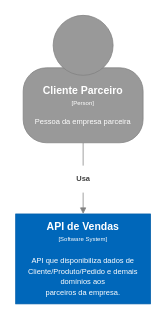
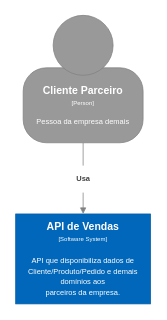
  <mxCell id="0" value="" />
  <mxCell id="1" parent="0" />
  <mxCell id="2" value="&lt;span style=&quot;font-size: 10px&quot;&gt;&lt;br&gt;&lt;b&gt;Usa&lt;/b&gt;&lt;br&gt;&lt;br&gt;&lt;/span&gt;" style="endArrow=block;html=1;fontSize=10;fontColor=#404040;strokeWidth=1;endFill=1;strokeColor=#828282;elbow=vertical;metaEdit=1;exitX=0.5;exitY=1;exitDx=0;exitDy=0;entryX=0.5;entryY=0;entryDx=0;entryDy=0;" parent="1" edge="1" target="3" source="5"><mxGeometry width="50" height="50" relative="1" as="geometry"><mxPoint x="260" y="459" as="sourcePoint" /><mxPoint x="460" y="459" as="targetPoint" /></mxGeometry></mxCell>
  <mxCell id="3" value="&lt;div&gt;&lt;span style=&quot;font-size: 14px&quot;&gt;&lt;b&gt;API de Vendas&lt;/b&gt;&lt;/span&gt;&lt;/div&gt;&lt;div&gt;&lt;span style=&quot;font-size: 8px&quot;&gt;[Software System]&lt;/span&gt;&lt;/div&gt;&lt;div&gt;&lt;span style=&quot;font-size: 8px&quot;&gt;&lt;br&gt;&lt;/span&gt;&lt;/div&gt;&lt;div&gt;&lt;font size=&quot;1&quot;&gt;API que disponibiliza dados de Cliente/Produto/Pedido e demais domínios aos&#10;parceiros da empresa.&lt;/font&gt;&lt;/div&gt;" style="rounded=0;whiteSpace=wrap;html=1;fillColor=#0067BA;fontColor=#FFFFFF;strokeColor=#005DA8;resizable=0;rotatable=0;metaEdit=1;allowArrows=0;" parent="1" vertex="1"><mxGeometry x="20" y="285" width="180" height="120" as="geometry" /></mxCell>
  <mxCell id="4" value="" style="group;resizable=0;rotatable=0;metaEdit=1;allowArrows=0;" parent="1" vertex="1" connectable="0"><mxGeometry x="30" width="160" height="170" as="geometry" y="20" /></mxCell>
- <mxCell id="5" value="&lt;div style=&quot;color: rgb(255 , 255 , 255) ; white-space: normal&quot;&gt;&lt;span style=&quot;font-size: 14px&quot;&gt;&lt;b&gt;Cliente Parceiro&lt;/b&gt;&lt;/span&gt;&lt;/div&gt;&lt;div style=&quot;color: rgb(255 , 255 , 255) ; white-space: normal&quot;&gt;&lt;font style=&quot;font-size: 8px&quot;&gt;[Person]&lt;/font&gt;&lt;/div&gt;&lt;div style=&quot;color: rgb(255 , 255 , 255) ; white-space: normal ; font-size: 8px&quot;&gt;&lt;span style=&quot;font-size: x-small&quot;&gt;&lt;br&gt;&lt;/span&gt;&lt;/div&gt;&lt;div style=&quot;color: rgb(255 , 255 , 255) ; white-space: normal&quot;&gt;&lt;font size=&quot;1&quot;&gt;Pessoa da empresa parceira&lt;/font&gt;&lt;/div&gt;" style="rounded=1;whiteSpace=wrap;html=1;strokeColor=#828282;fillColor=#999999;fontColor=#000000;arcSize=31;metaEdit=1;allowArrows=0;" parent="4" vertex="1"><mxGeometry y="70" width="160" height="100" as="geometry" /></mxCell>
+ <mxCell id="5" value="&lt;div style=&quot;color: rgb(255 , 255 , 255) ; white-space: normal&quot;&gt;&lt;span style=&quot;font-size: 14px&quot;&gt;&lt;b&gt;Cliente Parceiro&lt;/b&gt;&lt;/span&gt;&lt;/div&gt;&lt;div style=&quot;color: rgb(255 , 255 , 255) ; white-space: normal&quot;&gt;&lt;font style=&quot;font-size: 8px&quot;&gt;[Person]&lt;/font&gt;&lt;/div&gt;&lt;div style=&quot;color: rgb(255 , 255 , 255) ; white-space: normal ; font-size: 8px&quot;&gt;&lt;span style=&quot;font-size: x-small&quot;&gt;&lt;br&gt;&lt;/span&gt;&lt;/div&gt;&lt;div style=&quot;color: rgb(255 , 255 , 255) ; white-space: normal&quot;&gt;&lt;font size=&quot;1&quot;&gt;Pessoa da empresa demais&lt;/font&gt;&lt;/div&gt;" style="rounded=1;whiteSpace=wrap;html=1;strokeColor=#828282;fillColor=#999999;fontColor=#000000;arcSize=31;metaEdit=1;allowArrows=0;" parent="4" vertex="1"><mxGeometry y="70" width="160" height="100" as="geometry" /></mxCell>
  <mxCell id="6" value="" style="ellipse;whiteSpace=wrap;html=1;aspect=fixed;strokeColor=#828282;fillColor=#999999;fontColor=#000000;allowArrows=0;" parent="4" vertex="1"><mxGeometry x="40" width="80" height="80" as="geometry" /></mxCell>
